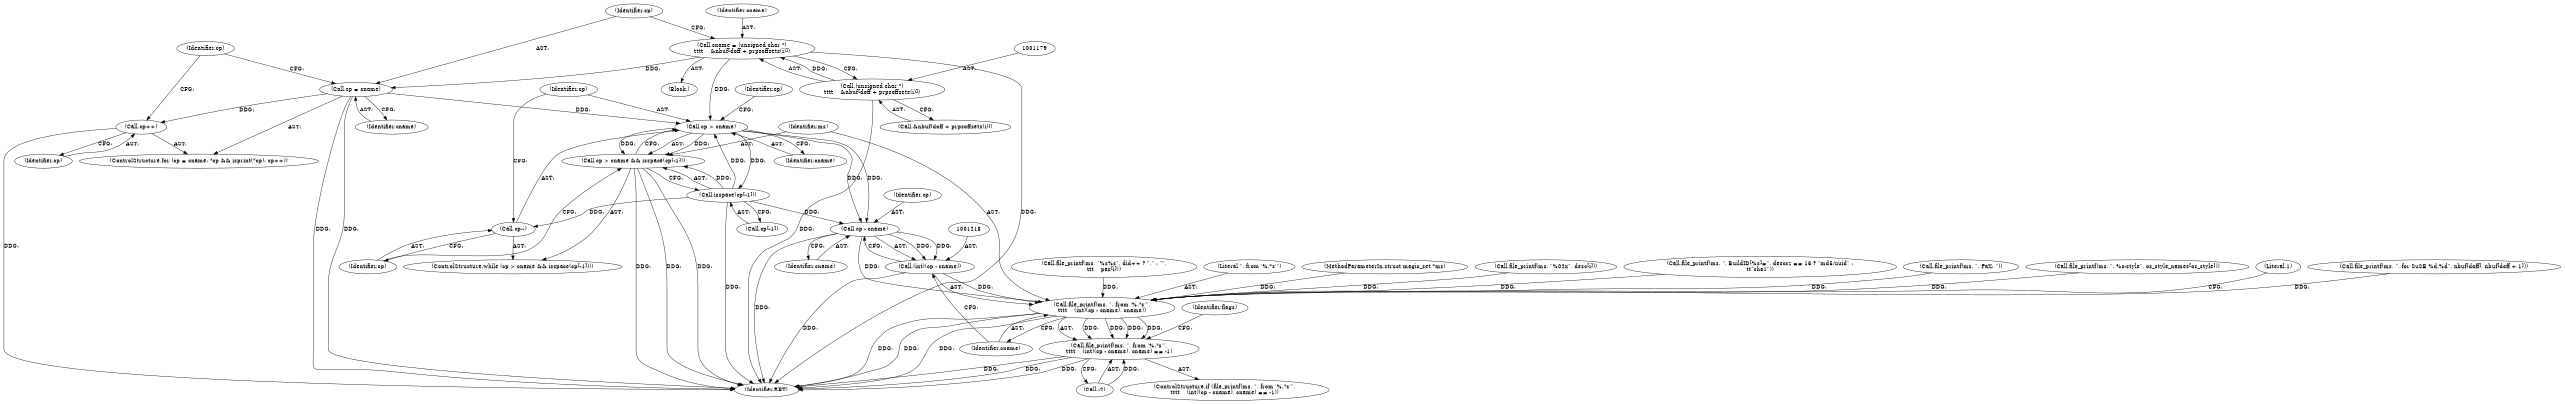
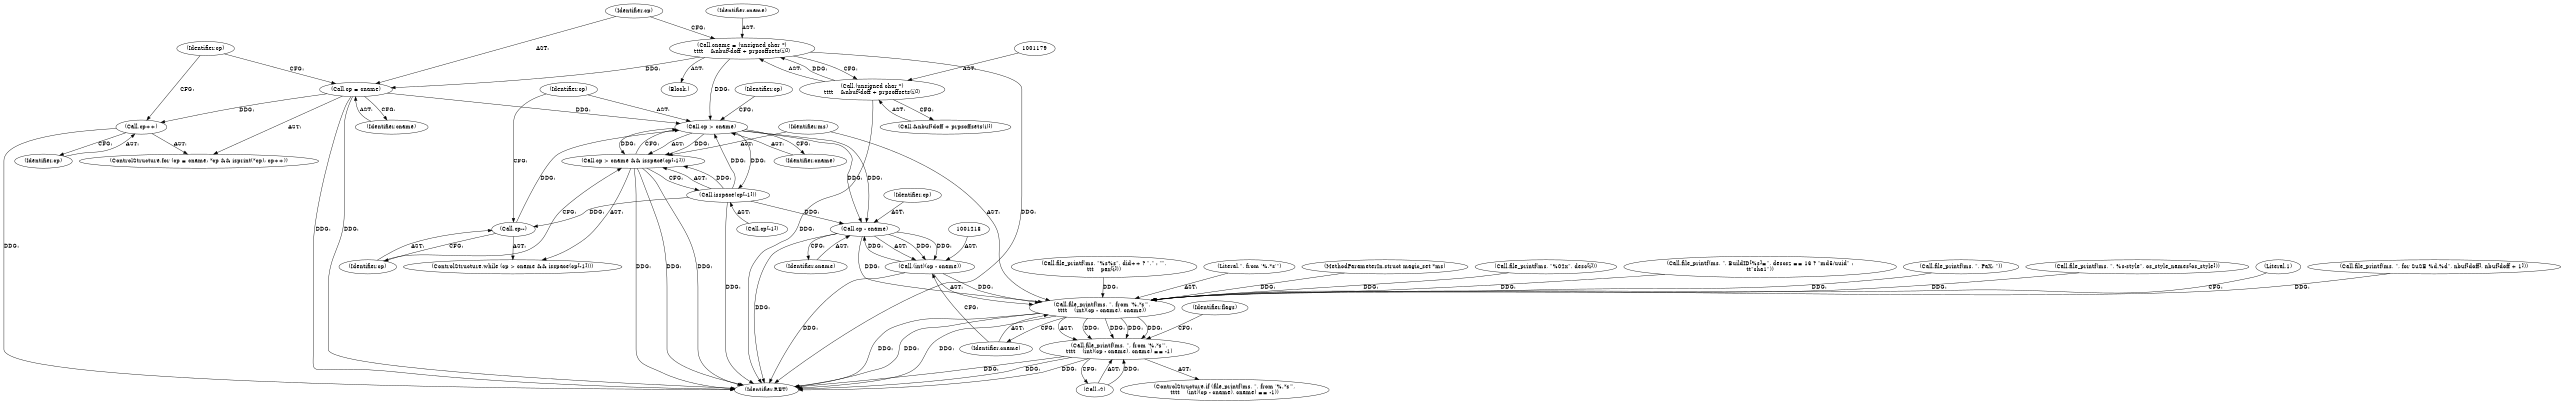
  digraph {
    n1 [label="(Call,cp = cname)"]
    n2 [label="(Call,cp++)"]
    n3 [label="(Call,cp > cname)"]
    n4 [label="(ControlStructure,for (cp = cname; *cp && isprint(*cp); cp++))"]
    n5 [label="(Identifier,cname)"]
    n6 [label="(Identifier,RET)"]
    n7 [label="(Identifier,cp)"]
    n8 [label="(Call,cp > cname && isspace(cp[-1]))"]
    n9 [label="(Call,isspace(cp[-1]))"]
    n10 [label="(Call,cp - cname)"]
    n11 [label="(Identifier,cname)"]
    n12 [label="(Call,cname = (unsigned char *)\n\t\t\t\t    &nbuf[doff + prpsoffsets(i)])"]
    n13 [label="(Call,(unsigned char *)\n\t\t\t\t    &nbuf[doff + prpsoffsets(i)])"]
    n14 [label="(Block,)"]
    n15 [label="(Call,&nbuf[doff + prpsoffsets(i)])"]
    n16 [label="(ControlStructure,while (cp > cname && isspace(cp[-1])))"]
    n17 [label="(Call,cp--)"]
    n18 [label="(Call,cp[-1])"]
    n19 [label="(Identifier,cp)"]
    n20 [label="(Call,(int)(cp - cname))"]
    n21 [label="(Call,file_printf(ms, \", from '%.*s'\",\n\t\t\t\t    (int)(cp - cname), cname))"]
    n22 [label="(Identifier,cname)"]
    n23 [label="(Call,file_printf(ms, \", from '%.*s'\",\n\t\t\t\t    (int)(cp - cname), cname) == -1)"]
    n24 [label="(Identifier,cname)"]
    n25 [label="(Call,-2)"]
    n26 [label="(ControlStructure,if (file_printf(ms, \", from '%.*s'\",\n\t\t\t\t    (int)(cp - cname), cname) == -1))"]
    n27 [label="(Call,file_printf(ms, \"%s%s\", did++ ? \",\" : \"\",\n\t\t\t    pax[i]))"]
    n28 [label="(Literal,\", from '%.*s'\")"]
    n29 [label="(Identifier,cp)"]
    n30 [label="(MethodParameterIn,struct magic_set *ms)"]
    n31 [label="(Identifier,cp)"]
    n32 [label="(Identifier,cp)"]
    n33 [label="(Identifier,cp)"]
    n34 [label="(Call,file_printf(ms, \"%02x\", desc[i]))"]
    n35 [label="(Identifier,cname)"]
    n36 [label="(Identifier,flags)"]
    n37 [label="(Call,file_printf(ms, \", BuildID[%s]=\", descsz == 16 ? \"md5/uuid\" :\n\t\t\"sha1\"))"]
    n38 [label="(Identifier,cp)"]
    n39 [label="(Call,file_printf(ms, \", PaX: \"))"]
    n40 [label="(Call,file_printf(ms, \", %s-style\", os_style_names[os_style]))"]
    n41 [label="(Literal,1)"]
    n42 [label="(Call,file_printf(ms, \", for SuSE %d.%d\", nbuf[doff], nbuf[doff + 1]))"]
    n43 [label="(Identifier,ms)"]
    1001179
    1001218
    n1 -> n2 [label="DDG: "]
    n1 -> n3 [label="DDG: "]
    n1 -> n4 [label="AST: "]
    n1 -> n5 [label="CFG: "]
    n1 -> n6 [label="DDG: "]
    n1 -> n6 [label="DDG: "]
    n2 -> n4 [label="AST: "]
    n2 -> n6 [label="DDG: "]
    n2 -> n7 [label="CFG: "]
    n3 -> n8 [label="AST: "]
    n3 -> n8 [label="DDG: "]
    n3 -> n8 [label="DDG: "]
    n3 -> n9 [label="DDG: "]
    n3 -> n10 [label="DDG: "]
    n3 -> n10 [label="DDG: "]
    n3 -> n11 [label="CFG: "]
    n5 -> n1 [label="AST: "]
    n7 -> n2 [label="AST: "]
    n8 -> n3 [label="CFG: "]
    n8 -> n6 [label="DDG: "]
    n8 -> n6 [label="DDG: "]
    n8 -> n6 [label="DDG: "]
    n8 -> n9 [label="CFG: "]
    n8 -> n16 [label="AST: "]
    n9 -> n3 [label="DDG: "]
    n9 -> n6 [label="DDG: "]
    n9 -> n8 [label="AST: "]
    n9 -> n8 [label="DDG: "]
    n9 -> n10 [label="DDG: "]
    n9 -> n17 [label="DDG: "]
-   n9 -> n18 [label="CFG: "]
    n10 -> n6 [label="DDG: "]
    n10 -> n20 [label="AST: "]
    n10 -> n20 [label="DDG: "]
    n10 -> n20 [label="DDG: "]
    n10 -> n21 [label="DDG: "]
    n10 -> n22 [label="CFG: "]
    n11 -> n3 [label="AST: "]
    n12 -> n1 [label="DDG: "]
    n12 -> n3 [label="DDG: "]
    n12 -> n6 [label="DDG: "]
    n12 -> n13 [label="CFG: "]
    n12 -> n14 [label="AST: "]
    n13 -> n6 [label="DDG: "]
    n13 -> n12 [label="AST: "]
    n13 -> n12 [label="DDG: "]
    n13 -> n15 [label="CFG: "]
    n15 -> n13 [label="AST: "]
-   n17 -> n3 [label="AST: "]
+   n17 -> n3 [label="DDG: "]
    n17 -> n16 [label="AST: "]
    n17 -> n19 [label="CFG: "]
    n18 -> n9 [label="AST: "]
    n19 -> n8 [label="CFG: "]
    n19 -> n17 [label="AST: "]
    n20 -> n6 [label="DDG: "]
-   n20 -> n10 [label="CFG: "]
+   n20 -> n10 [label="DDG: "]
    n20 -> n21 [label="AST: "]
    n20 -> n21 [label="DDG: "]
    n21 -> n6 [label="DDG: "]
    n21 -> n6 [label="DDG: "]
    n21 -> n6 [label="DDG: "]
    n21 -> n23 [label="AST: "]
    n21 -> n23 [label="DDG: "]
    n21 -> n23 [label="DDG: "]
    n21 -> n23 [label="DDG: "]
    n21 -> n23 [label="DDG: "]
    n21 -> n24 [label="CFG: "]
    n22 -> n10 [label="AST: "]
    n23 -> n6 [label="DDG: "]
    n23 -> n6 [label="DDG: "]
    n23 -> n6 [label="DDG: "]
    n23 -> n25 [label="CFG: "]
    n23 -> n26 [label="AST: "]
    n24 -> n20 [label="CFG: "]
    n24 -> n21 [label="AST: "]
    n25 -> n23 [label="AST: "]
    n25 -> n23 [label="DDG: "]
    n27 -> n21 [label="DDG: "]
    n28 -> n21 [label="AST: "]
    n29 -> n1 [label="AST: "]
    n29 -> n12 [label="CFG: "]
    n30 -> n21 [label="DDG: "]
    n31 -> n1 [label="CFG: "]
    n31 -> n2 [label="CFG: "]
    n32 -> n10 [label="AST: "]
    n33 -> n3 [label="AST: "]
    n33 -> n17 [label="CFG: "]
    n34 -> n21 [label="DDG: "]
    n35 -> n12 [label="AST: "]
    n36 -> n23 [label="CFG: "]
    n37 -> n21 [label="DDG: "]
    n38 -> n3 [label="CFG: "]
    n39 -> n21 [label="DDG: "]
    n40 -> n21 [label="DDG: "]
    n41 -> n21 [label="CFG: "]
    n42 -> n21 [label="DDG: "]
    n43 -> n8 [label="AST: "]
    n43 -> n21 [label="AST: "]
    1001179 -> n13 [label="AST: "]
    1001218 -> n20 [label="AST: "]
  }
